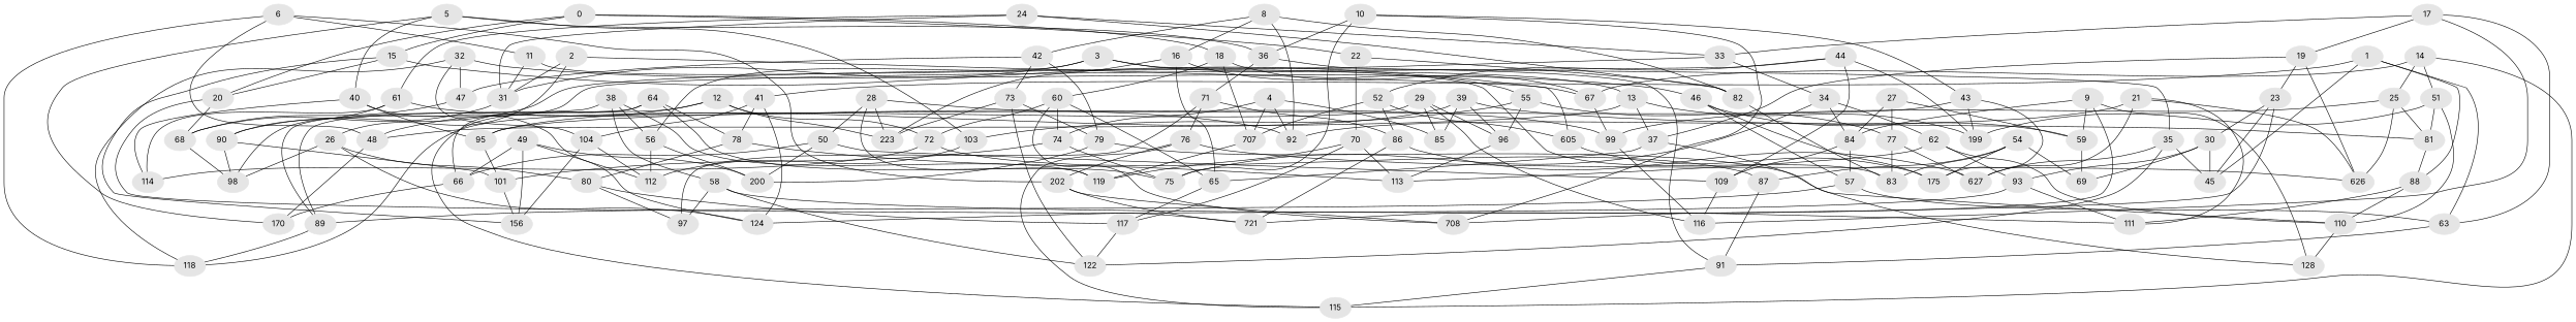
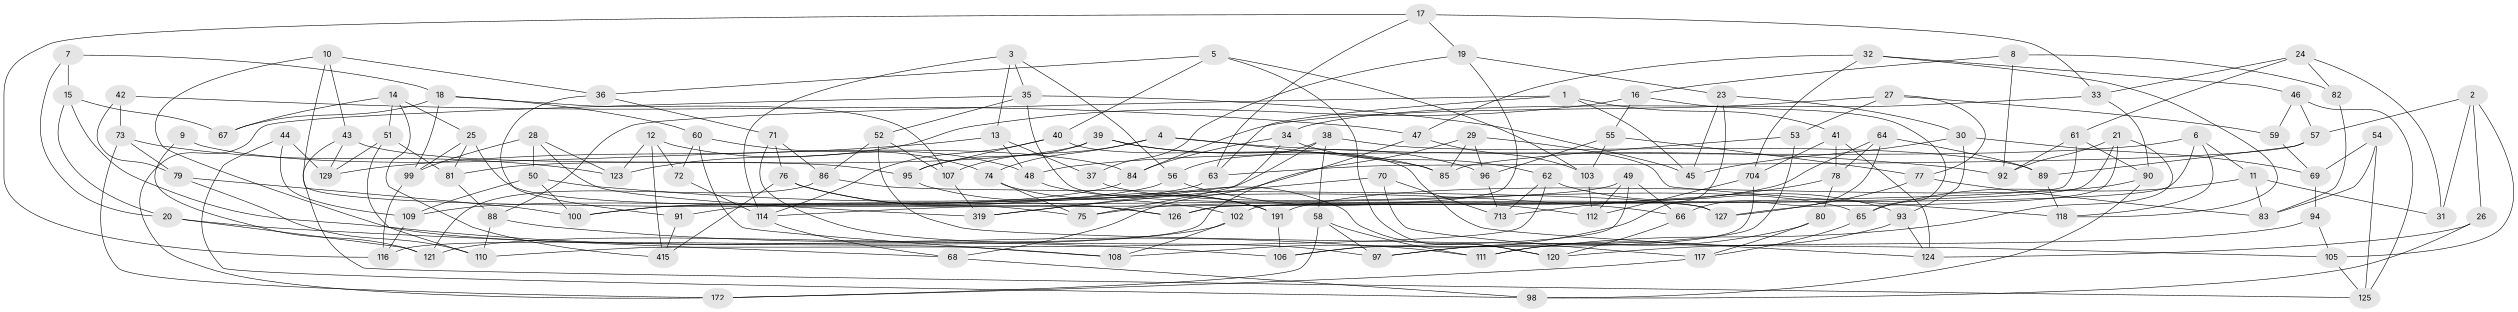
  graph {
    fontname=Inter
    node [color=gray90 fontname=Inter style=filled]
    edge [fontname=Inter]
    1
    41
    45
    63
    88
    124
-   104
+   104 [label=704]
    78
    91
    111
    110
    2
    26
    31
    57
-   105 [label=605]
+   105
    80
    98
    68
    89
-   125 [label=175]
+   125
    3
    13
    35
    56
    114
    48
    37
-   129 [label=199]
-   127 [label=627]
-   122
-   100 [label=200]
+   129
+   127
+   122 [label=172]
+   100
    112
    4
    74
    85
    92
-   107 [label=707]
+   107
    75
-   101
-   119
+   101 [label=191]
+   119 [label=319]
    5
    36
    40
    103
-   120 [label=170]
+   120
    71
    95
    6
    11
-   102 [label=202]
+   102
    118
    65
    83
-   121 [label=721]
-   108 [label=708]
-   7 [label=0]
+   121
+   108
+   7
    15
    18
    20
-   22
    67
-   106 [label=156]
+   106
    60
    82
    70
    8
    16
    42
-   123 [label=223]
+   123
    55
    47
    73
    79
    9
    59
    84
-   128
    69
    109
    10
    43
    117
    12
    72
-   115
-   87
+   115 [label=415]
    14
    25
    51
-   126 [label=626]
+   126
    81
    99
    77
    96
    17
    19
    33
    116
    23
    34
    90
    30
    21
+   53
    97
-   113
+   113 [label=713]
    93
    24
    61
    27
    28
    50
    66
    29
+   94
    32
    46
    62
    86
    76
    38
    58
    39
    44
    52
    49
    54
    64
    1 -- 41
    1 -- 45
    1 -- 63
    1 -- 88
    41 -- 124
    41 -- 104
    41 -- 78
    63 -- 91
    88 -- 111
    88 -- 110
    104 -- 112
    104 -- 106
    78 -- 80
    78 -- 113
    91 -- 115
-   110 -- 128
    2 -- 26
    2 -- 31
-   84 -- 57
+   2 -- 57
    2 -- 105
    26 -- 124
-   26 -- 80
    26 -- 98
-   31 -- 68
+   114 -- 68
    57 -- 63
    57 -- 89
    105 -- 125
    80 -- 117
    80 -- 97
    68 -- 98
    89 -- 118
    3 -- 13
    3 -- 35
    3 -- 56
-   3 -- 31
+   3 -- 114
    13 -- 48
    13 -- 37
    13 -- 129
    35 -- 45
    35 -- 127
    35 -- 122
    56 -- 100
    56 -- 112
    48 -- 120
    37 -- 65
-   37 -- 128
    4 -- 74
    4 -- 85
    4 -- 92
    4 -- 107
    74 -- 75
    74 -- 101
    107 -- 119
    101 -- 106
    5 -- 36
    5 -- 40
    5 -- 103
    5 -- 120
    36 -- 91
    36 -- 71
    40 -- 124
    40 -- 114
    40 -- 95
    103 -- 112
    71 -- 97
    71 -- 86
    71 -- 76
    95 -- 101
    6 -- 48
    6 -- 11
    6 -- 102
    6 -- 118
    11 -- 31
-   60 -- 65
+   11 -- 65
    11 -- 83
    102 -- 121
    102 -- 108
    65 -- 117
    7 -- 15
    7 -- 18
    7 -- 20
-   7 -- 22
    15 -- 20
    15 -- 67
    15 -- 106
    18 -- 107
    18 -- 67
    18 -- 60
    20 -- 68
    20 -- 121
-   22 -- 82
-   22 -- 70
-   67 -- 99
+   18 -- 99
    60 -- 74
    60 -- 108
    60 -- 72
    82 -- 83
    70 -- 119
    70 -- 117
    70 -- 113
    8 -- 92
    8 -- 82
    8 -- 16
-   8 -- 42
    16 -- 65
    16 -- 123
    16 -- 55
    42 -- 47
    42 -- 73
    42 -- 79
    55 -- 103
    55 -- 77
    55 -- 96
    47 -- 68
+   47 -- 103
    73 -- 122
    73 -- 123
    73 -- 79
    79 -- 110
    79 -- 100
    9 -- 121
-   9 -- 59
    9 -- 84
-   9 -- 128
    59 -- 69
    84 -- 109
+   69 -- 94
    109 -- 116
    10 -- 75
    10 -- 36
    10 -- 108
    10 -- 43
    43 -- 125
    43 -- 129
    43 -- 95
    117 -- 122
    12 -- 48
    12 -- 123
    12 -- 72
    12 -- 115
    72 -- 114
-   72 -- 87
-   87 -- 91
    14 -- 67
    14 -- 115
    14 -- 25
    14 -- 51
    25 -- 126
    25 -- 81
    25 -- 99
    51 -- 110
    51 -- 129
    51 -- 81
    81 -- 88
    99 -- 116
    77 -- 127
    77 -- 83
    96 -- 113
    17 -- 63
    17 -- 19
    17 -- 33
    17 -- 116
    19 -- 37
    19 -- 126
    19 -- 23
    33 -- 34
    33 -- 90
    23 -- 45
    23 -- 108
    23 -- 30
    34 -- 75
    34 -- 84
    34 -- 62
    90 -- 98
    90 -- 101
    30 -- 45
    30 -- 69
    30 -- 93
    21 -- 111
    21 -- 127
    21 -- 92
    21 -- 126
+   53 -- 85
+   53 -- 97
    93 -- 124
    93 -- 111
    24 -- 31
    24 -- 82
    24 -- 33
    24 -- 61
    61 -- 114
    61 -- 92
    61 -- 90
    27 -- 59
    27 -- 84
    27 -- 77
+   27 -- 53
    28 -- 119
    28 -- 123
    28 -- 99
    28 -- 50
    50 -- 100
    50 -- 109
    50 -- 66
    66 -- 120
    29 -- 85
    29 -- 118
    29 -- 96
    29 -- 116
+   94 -- 105
+   94 -- 120
    32 -- 104
    32 -- 118
    32 -- 47
    32 -- 46
    46 -- 57
    46 -- 125
    46 -- 59
    62 -- 110
    62 -- 113
    62 -- 93
    86 -- 127
    86 -- 121
    76 -- 102
    76 -- 115
    76 -- 126
    38 -- 89
    38 -- 56
    38 -- 119
    38 -- 58
    58 -- 111
    58 -- 122
    58 -- 97
    39 -- 85
    39 -- 95
    39 -- 81
    39 -- 96
    44 -- 98
    44 -- 129
    44 -- 109
-   44 -- 52
+   35 -- 52
    52 -- 105
    52 -- 107
    52 -- 86
    49 -- 100
    49 -- 112
    49 -- 106
    49 -- 66
    54 -- 125
    54 -- 83
    54 -- 69
-   54 -- 87
    64 -- 78
    64 -- 89
    64 -- 75
    64 -- 66
  }
